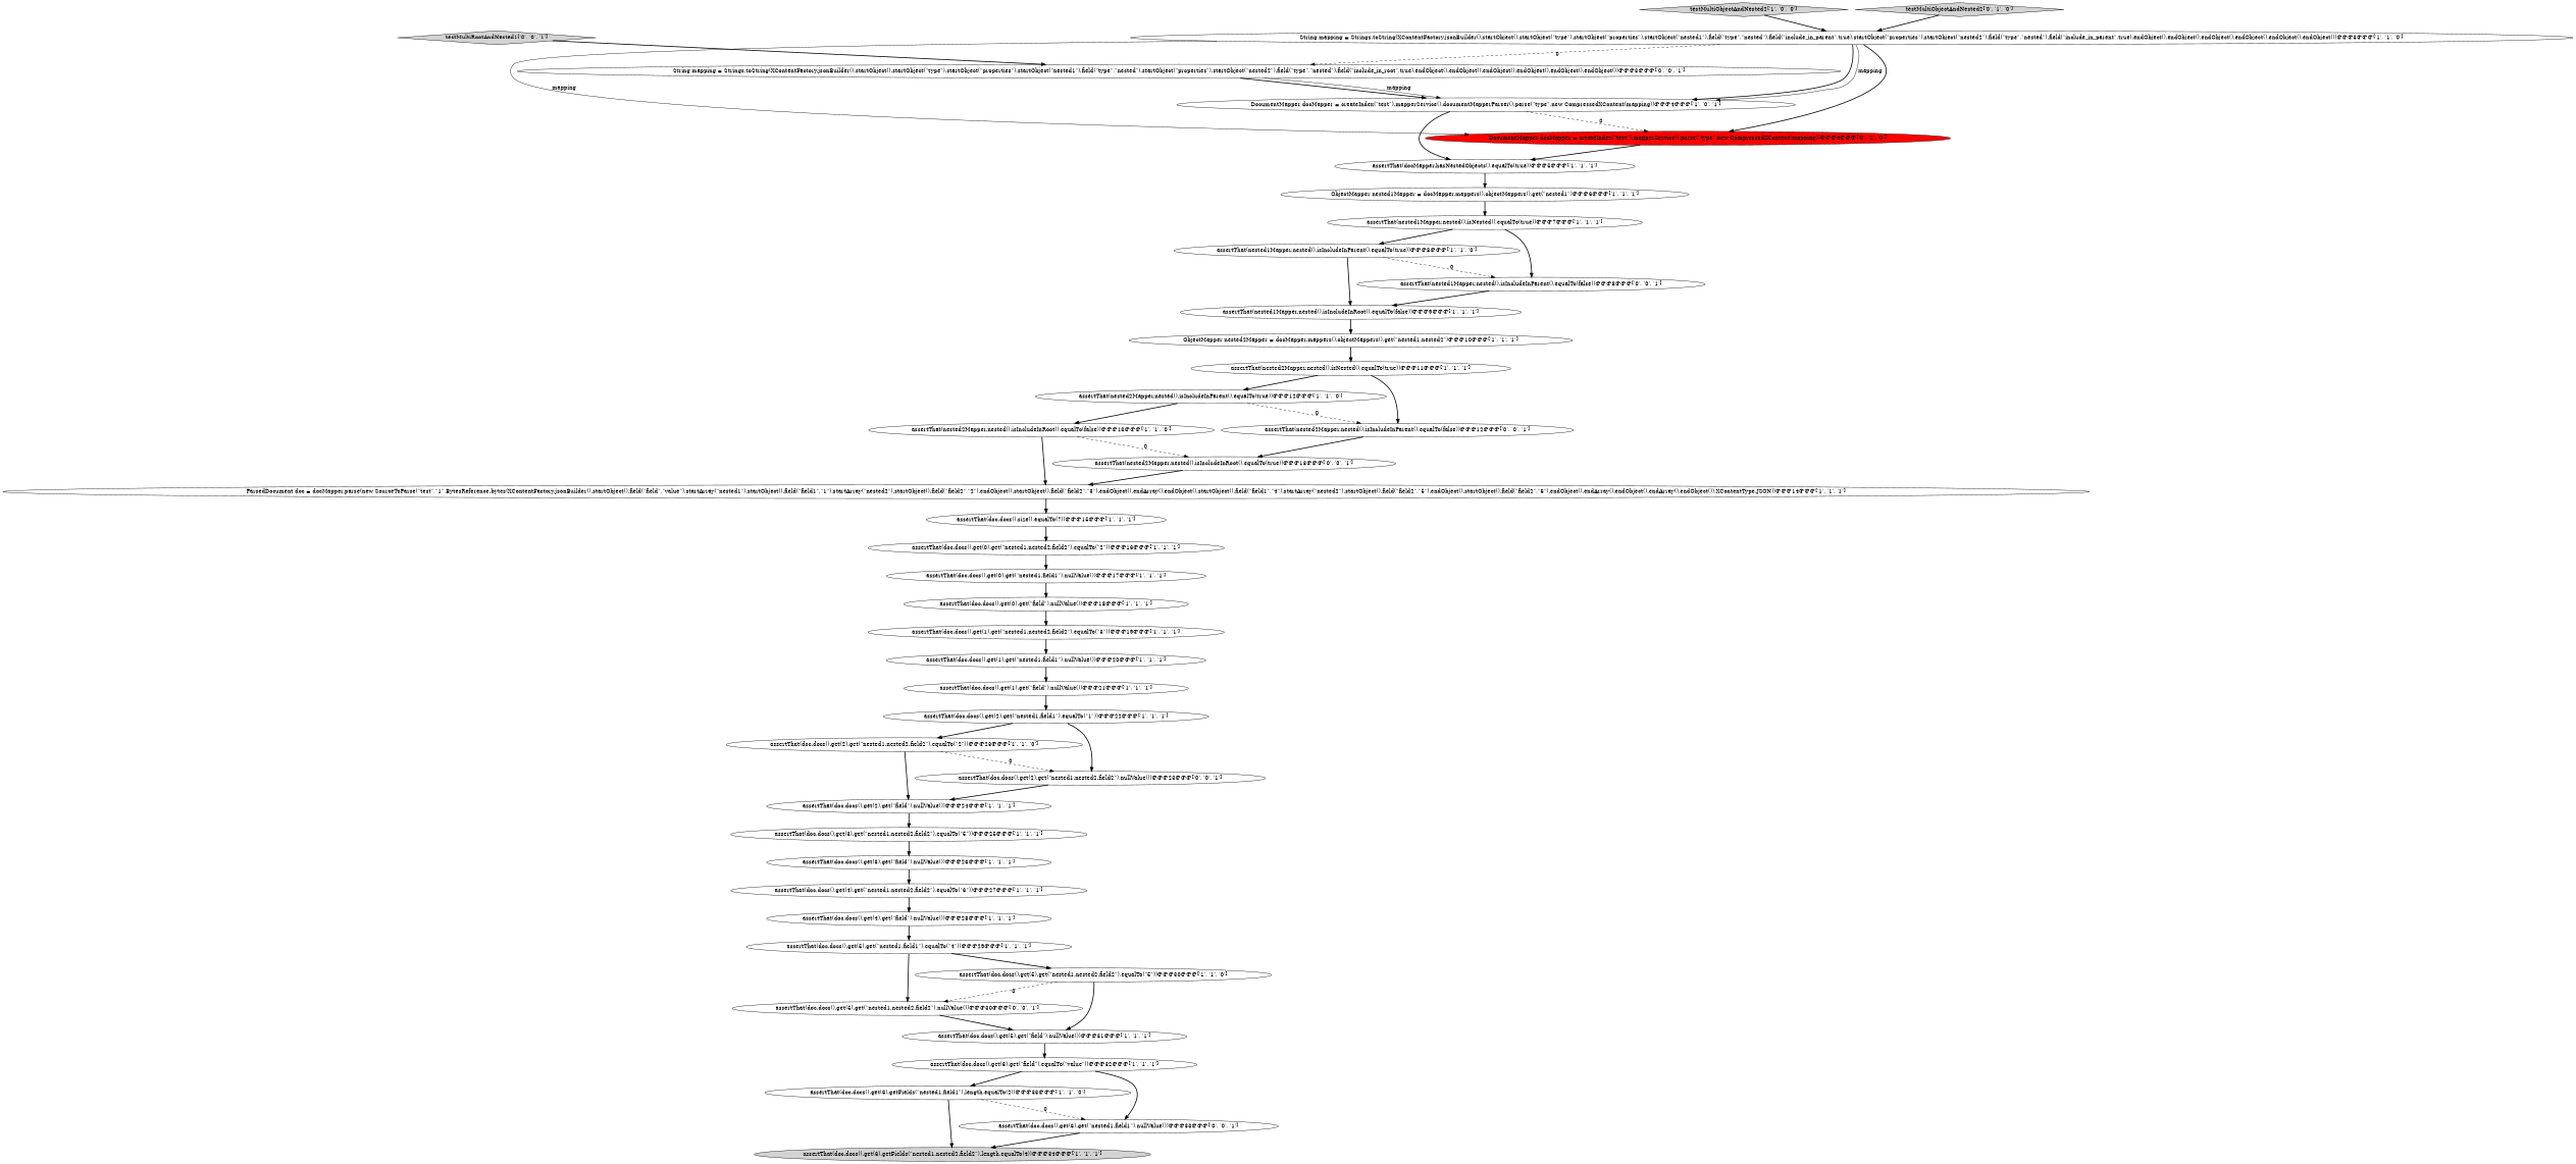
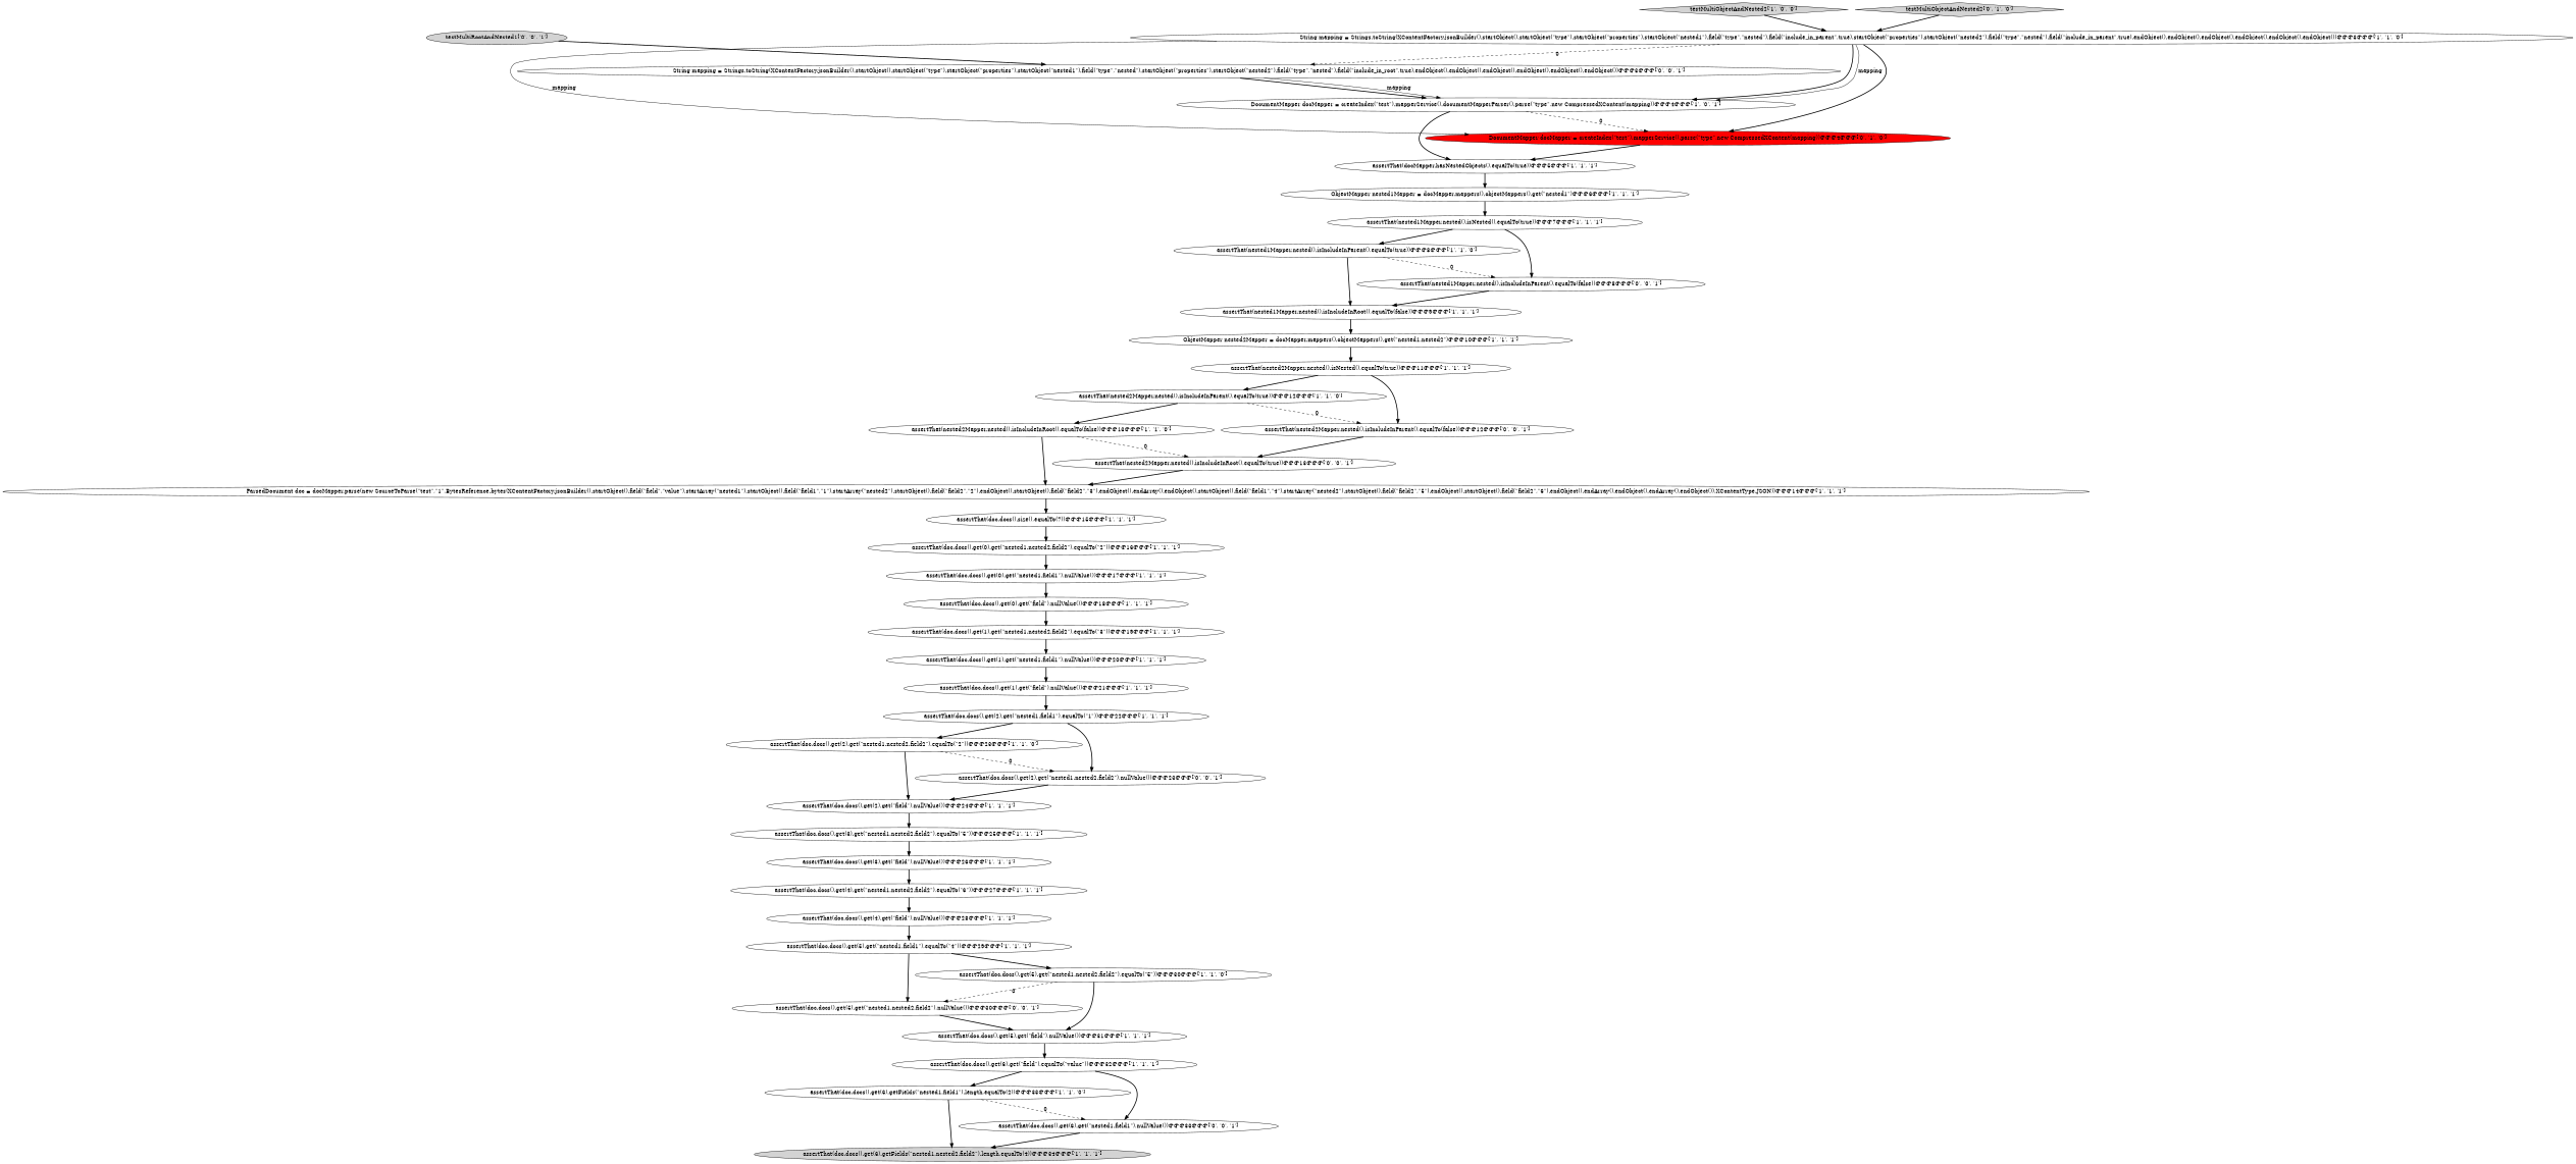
  digraph {
    node [fillcolor=white shape=ellipse style=filled]
    edge [style=bold]
    n1 [label="assertThat(nested2Mapper.nested().isIncludeInParent(),equalTo(true))@@@12@@@['1', '1', '0']"]
    n2 [label="assertThat(nested2Mapper.nested().isIncludeInParent(),equalTo(false))@@@12@@@['0', '0', '1']"]
    n3 [label="assertThat(nested2Mapper.nested().isIncludeInRoot(),equalTo(false))@@@13@@@['1', '1', '0']"]
    n4 [label="assertThat(doc.docs().get(1).get(\"nested1.field1\"),nullValue())@@@20@@@['1', '1', '1']"]
    n5 [label="assertThat(doc.docs().get(1).get(\"field\"),nullValue())@@@21@@@['1', '1', '1']"]
    n6 [label="assertThat(doc.docs().get(2).get(\"nested1.nested2.field2\"),nullValue())@@@23@@@['0', '0', '1']"]
    n7 [label="assertThat(doc.docs().get(2).get(\"field\"),nullValue())@@@24@@@['1', '1', '1']"]
    n8 [label="assertThat(doc.docs().get(6).getFields(\"nested1.field1\").length,equalTo(2))@@@33@@@['1', '1', '0']"]
    n9 [label="assertThat(doc.docs().get(6).get(\"nested1.field1\"),nullValue())@@@33@@@['0', '0', '1']"]
    n10 [fillcolor=lightgray label="assertThat(doc.docs().get(6).getFields(\"nested1.nested2.field2\").length,equalTo(4))@@@34@@@['1', '1', '1']"]
    n11 [label="assertThat(doc.docs().get(5).get(\"nested1.nested2.field2\"),nullValue())@@@30@@@['0', '0', '1']"]
    n12 [label="assertThat(doc.docs().get(5).get(\"field\"),nullValue())@@@31@@@['1', '1', '1']"]
    n13 [fillcolor=lightgray label="testMultiObjectAndNested2['1', '0', '0']" shape=diamond]
    n14 [label="String mapping = Strings.toString(XContentFactory.jsonBuilder().startObject().startObject(\"type\").startObject(\"properties\").startObject(\"nested1\").field(\"type\",\"nested\").field(\"include_in_parent\",true).startObject(\"properties\").startObject(\"nested2\").field(\"type\",\"nested\").field(\"include_in_parent\",true).endObject().endObject().endObject().endObject().endObject().endObject())@@@3@@@['1', '1', '0']"]
    n15 [fillcolor=red label="DocumentMapper docMapper = createIndex(\"test\").mapperService().parse(\"type\",new CompressedXContent(mapping))@@@4@@@['0', '1', '0']"]
    n16 [label="assertThat(docMapper.hasNestedObjects(),equalTo(true))@@@5@@@['1', '1', '1']"]
    n17 [label="assertThat(nested2Mapper.nested().isIncludeInRoot(),equalTo(true))@@@13@@@['0', '0', '1']"]
    n18 [label="assertThat(doc.docs().get(0).get(\"nested1.field1\"),nullValue())@@@17@@@['1', '1', '1']"]
    n19 [label="assertThat(doc.docs().get(0).get(\"field\"),nullValue())@@@18@@@['1', '1', '1']"]
    n20 [label="assertThat(doc.docs().get(3).get(\"nested1.nested2.field2\"),equalTo(\"5\"))@@@25@@@['1', '1', '1']"]
    n21 [label="assertThat(doc.docs().get(3).get(\"field\"),nullValue())@@@26@@@['1', '1', '1']"]
    n22 [label="assertThat(doc.docs().get(0).get(\"nested1.nested2.field2\"),equalTo(\"2\"))@@@16@@@['1', '1', '1']"]
    n23 [label="assertThat(doc.docs().get(5).get(\"nested1.field1\"),equalTo(\"4\"))@@@29@@@['1', '1', '1']"]
    n24 [label="assertThat(doc.docs().get(5).get(\"nested1.nested2.field2\"),equalTo(\"5\"))@@@30@@@['1', '1', '0']"]
    n25 [label="ObjectMapper nested2Mapper = docMapper.mappers().objectMappers().get(\"nested1.nested2\")@@@10@@@['1', '1', '1']"]
    n26 [label="assertThat(nested2Mapper.nested().isNested(),equalTo(true))@@@11@@@['1', '1', '1']"]
    n27 [label="ParsedDocument doc = docMapper.parse(new SourceToParse(\"test\",\"1\",BytesReference.bytes(XContentFactory.jsonBuilder().startObject().field(\"field\",\"value\").startArray(\"nested1\").startObject().field(\"field1\",\"1\").startArray(\"nested2\").startObject().field(\"field2\",\"2\").endObject().startObject().field(\"field2\",\"3\").endObject().endArray().endObject().startObject().field(\"field1\",\"4\").startArray(\"nested2\").startObject().field(\"field2\",\"5\").endObject().startObject().field(\"field2\",\"6\").endObject().endArray().endObject().endArray().endObject()),XContentType.JSON))@@@14@@@['1', '1', '1']"]
    n28 [label="assertThat(doc.docs().size(),equalTo(7))@@@15@@@['1', '1', '1']"]
    n29 [label="assertThat(doc.docs().get(4).get(\"nested1.nested2.field2\"),equalTo(\"6\"))@@@27@@@['1', '1', '1']"]
    n30 [label="assertThat(nested1Mapper.nested().isIncludeInRoot(),equalTo(false))@@@9@@@['1', '1', '1']"]
    n31 [label="assertThat(nested1Mapper.nested().isIncludeInParent(),equalTo(false))@@@8@@@['0', '0', '1']"]
    n32 [label="assertThat(nested1Mapper.nested().isIncludeInParent(),equalTo(true))@@@8@@@['1', '1', '0']"]
    n33 [label="assertThat(doc.docs().get(2).get(\"nested1.nested2.field2\"),equalTo(\"2\"))@@@23@@@['1', '1', '0']"]
    n34 [label="assertThat(nested1Mapper.nested().isNested(),equalTo(true))@@@7@@@['1', '1', '1']"]
    n35 [label="assertThat(doc.docs().get(1).get(\"nested1.nested2.field2\"),equalTo(\"3\"))@@@19@@@['1', '1', '1']"]
    n36 [label="ObjectMapper nested1Mapper = docMapper.mappers().objectMappers().get(\"nested1\")@@@6@@@['1', '1', '1']"]
    n37 [label="DocumentMapper docMapper = createIndex(\"test\").mapperService().documentMapperParser().parse(\"type\",new CompressedXContent(mapping))@@@4@@@['1', '0', '1']"]
    n38 [label="assertThat(doc.docs().get(2).get(\"nested1.field1\"),equalTo(\"1\"))@@@22@@@['1', '1', '1']"]
    n39 [label="assertThat(doc.docs().get(4).get(\"field\"),nullValue())@@@28@@@['1', '1', '1']"]
    n40 [label="assertThat(doc.docs().get(6).get(\"field\"),equalTo(\"value\"))@@@32@@@['1', '1', '1']"]
    n41 [label="String mapping = Strings.toString(XContentFactory.jsonBuilder().startObject().startObject(\"type\").startObject(\"properties\").startObject(\"nested1\").field(\"type\",\"nested\").startObject(\"properties\").startObject(\"nested2\").field(\"type\",\"nested\").field(\"include_in_root\",true).endObject().endObject().endObject().endObject().endObject().endObject())@@@3@@@['0', '0', '1']"]
-   n42 [fillcolor=lightgray label="testMultiRootAndNested1['0', '0', '1']" shape=diamond]
+   n42 [fillcolor=lightgray label="testMultiRootAndNested1['0', '0', '1']"]
    n43 [fillcolor=lightgray label="testMultiObjectAndNested2['0', '1', '0']" shape=diamond]
    n1 -> n2 [label=0 style=dashed]
    n1 -> n3
    n2 -> n17
    n3 -> n17 [label=0 style=dashed]
    n3 -> n27
    n4 -> n5
    n5 -> n38
    n6 -> n7
    n7 -> n20
    n8 -> n9 [label=0 style=dashed]
    n8 -> n10
    n9 -> n10
    n11 -> n12
    n12 -> n40
    n13 -> n14
    n14 -> n15 [label=mapping style=solid]
    n14 -> n15
    n14 -> n37
    n14 -> n37 [label=mapping style=solid]
    n14 -> n41 [label=0 style=dashed]
    n15 -> n16
    n16 -> n36
    n17 -> n27
    n18 -> n19
    n19 -> n35
    n20 -> n21
    n21 -> n29
    n22 -> n18
    n23 -> n11
    n23 -> n24
    n24 -> n11 [label=0 style=dashed]
    n24 -> n12
    n25 -> n26
    n26 -> n1
    n26 -> n2
    n27 -> n28
    n28 -> n22
    n29 -> n39
    n30 -> n25
    n31 -> n30
    n32 -> n30
    n32 -> n31 [label=0 style=dashed]
    n33 -> n6 [label=0 style=dashed]
    n33 -> n7
    n34 -> n31
    n34 -> n32
    n35 -> n4
    n36 -> n34
    n37 -> n15 [label=0 style=dashed]
    n37 -> n16
    n38 -> n6
    n38 -> n33
    n39 -> n23
    n40 -> n8
    n40 -> n9
    n41 -> n37
    n41 -> n37 [label=mapping style=solid]
    n42 -> n41
    n43 -> n14
  }
